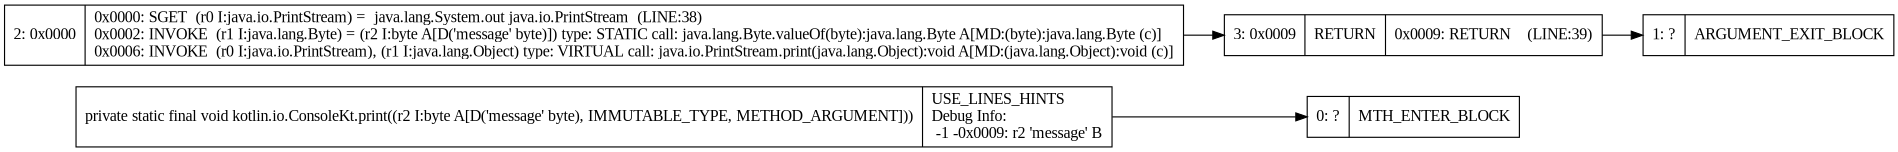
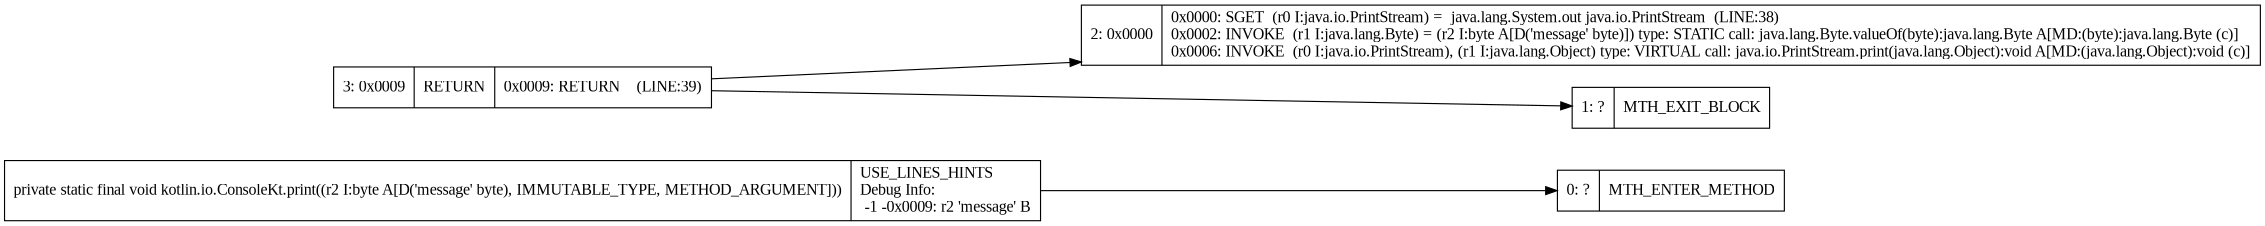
  digraph {
    fontname="Liberation Serif"
    rankdir=LR
    node [fontname="Liberation Serif" shape=record]
    edge [fontname="Liberation Serif"]
-   n1 [label="{0\:\ ?|MTH_ENTER_BLOCK\l}"]
+   n1 [label="{0\:\ ?|MTH_ENTER_METHOD\l}"]
    n2 [label="{2\:\ 0x0000|0x0000: SGET  (r0 I:java.io.PrintStream) =  java.lang.System.out java.io.PrintStream  (LINE:38)\l0x0002: INVOKE  (r1 I:java.lang.Byte) = (r2 I:byte A[D('message' byte)]) type: STATIC call: java.lang.Byte.valueOf(byte):java.lang.Byte A[MD:(byte):java.lang.Byte (c)]\l0x0006: INVOKE  (r0 I:java.io.PrintStream), (r1 I:java.lang.Object) type: VIRTUAL call: java.io.PrintStream.print(java.lang.Object):void A[MD:(java.lang.Object):void (c)]\l}"]
    n3 [label="{3\:\ 0x0009|RETURN\l|0x0009: RETURN    (LINE:39)\l}"]
-   n4 [label="{1\:\ ?|ARGUMENT_EXIT_BLOCK\l}"]
+   n4 [label="{1\:\ ?|MTH_EXIT_BLOCK\l}"]
    n5 [label="{private static final void kotlin.io.ConsoleKt.print((r2 I:byte A[D('message' byte), IMMUTABLE_TYPE, METHOD_ARGUMENT]))  | USE_LINES_HINTS\lDebug Info:\l  \-1 \-0x0009: r2 'message' B\l}"]
-   n2 -> n3
+   n3 -> n2
    n3 -> n4
    n5 -> n1
  }
